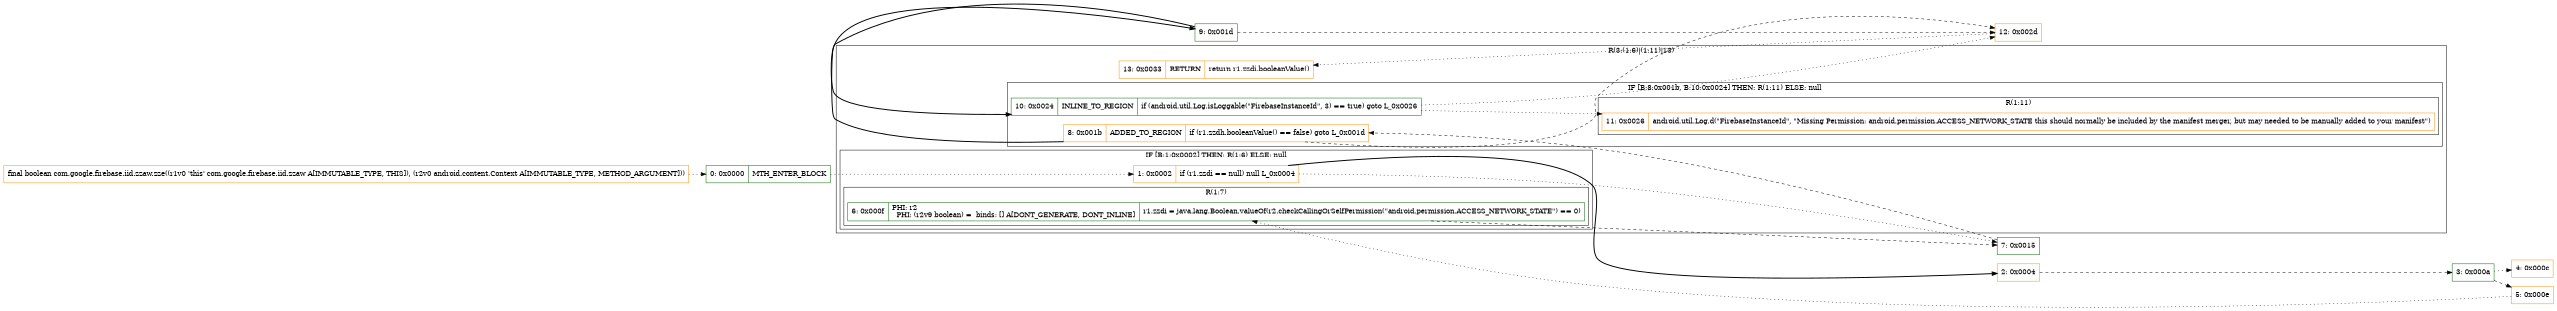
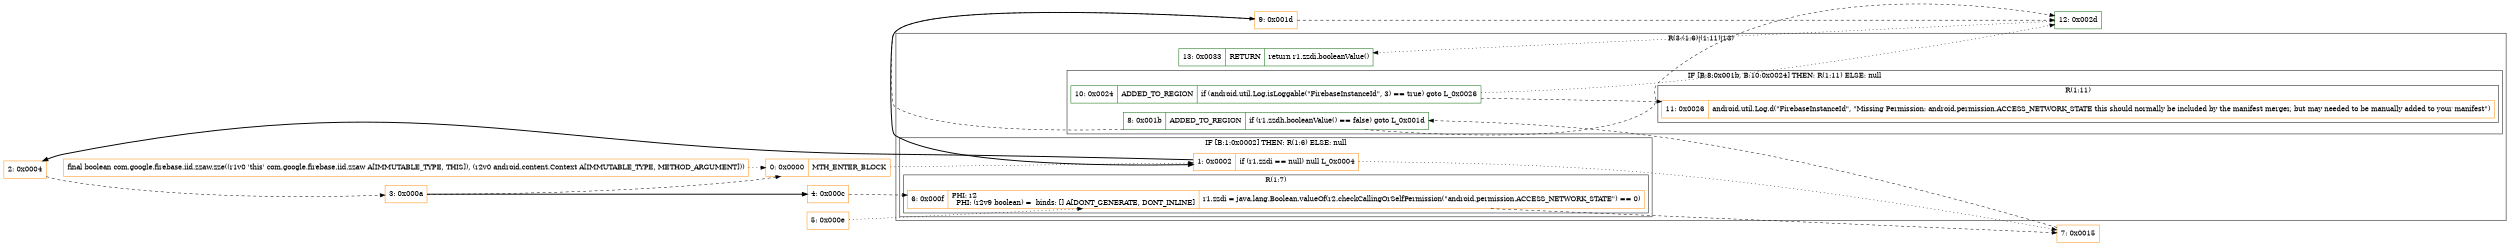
  digraph {
    rankdir=LR
    node [color=darkorange shape=record]
    edge [style=dashed]
-   n1 [color=darkgreen label="{6\:\ 0x000f|PHI: r2 \l  PHI: (r2v9 boolean) =  binds: [] A[DONT_GENERATE, DONT_INLINE]\l|r1.zzdi = java.lang.Boolean.valueOf(r2.checkCallingOrSelfPermission(\"android.permission.ACCESS_NETWORK_STATE\") == 0)\l}"]
+   n1 [label="{6\:\ 0x000f|PHI: r2 \l  PHI: (r2v9 boolean) =  binds: [] A[DONT_GENERATE, DONT_INLINE]\l|r1.zzdi = java.lang.Boolean.valueOf(r2.checkCallingOrSelfPermission(\"android.permission.ACCESS_NETWORK_STATE\") == 0)\l}"]
    n2 [label="{1\:\ 0x0002|if (r1.zzdi == null) null L_0x0004\l}"]
    n3 [label="{11\:\ 0x0026|android.util.Log.d(\"FirebaseInstanceId\", \"Missing Permission: android.permission.ACCESS_NETWORK_STATE this should normally be included by the manifest merger, but may needed to be manually added to your manifest\")\l}"]
-   n4 [label="{8\:\ 0x001b|ADDED_TO_REGION\l|if (r1.zzdh.booleanValue() == false) goto L_0x001d\l}"]
-   n5 [color=darkgreen label="{10\:\ 0x0024|INLINE_TO_REGION\l|if (android.util.Log.isLoggable(\"FirebaseInstanceId\", 3) == true) goto L_0x0026\l}"]
-   n6 [label="{13\:\ 0x0033|RETURN\l|return r1.zzdi.booleanValue()\l}"]
-   n7 [color=darkgreen label="{7\:\ 0x0015}"]
+   n4 [color=darkgreen label="{8\:\ 0x001b|ADDED_TO_REGION\l|if (r1.zzdh.booleanValue() == false) goto L_0x001d\l}"]
+   n5 [color=darkgreen label="{10\:\ 0x0024|ADDED_TO_REGION\l|if (android.util.Log.isLoggable(\"FirebaseInstanceId\", 3) == true) goto L_0x0026\l}"]
+   n6 [color=darkgreen label="{13\:\ 0x0033|RETURN\l|return r1.zzdi.booleanValue()\l}"]
+   n7 [label="{7\:\ 0x0015}"]
    n8 [label="{2\:\ 0x0004}"]
-   n9 [color=darkgreen label="{9\:\ 0x001d}"]
-   n10 [label="{12\:\ 0x002d}"]
-   n11 [color=darkgreen label="{3\:\ 0x000a}"]
-   n12 [color=darkgreen label="{0\:\ 0x0000|MTH_ENTER_BLOCK\l}"]
+   n9 [label="{9\:\ 0x001d}"]
+   n10 [color=darkgreen label="{12\:\ 0x002d}"]
+   n11 [label="{3\:\ 0x000a}"]
+   n12 [label="{0\:\ 0x0000|MTH_ENTER_BLOCK\l}"]
    n13 [label="{4\:\ 0x000c}"]
    n14 [label="{5\:\ 0x000e}"]
    n15 [label="{final boolean com.google.firebase.iid.zzaw.zze((r1v0 'this' com.google.firebase.iid.zzaw A[IMMUTABLE_TYPE, THIS]), (r2v0 android.content.Context A[IMMUTABLE_TYPE, METHOD_ARGUMENT])) }"]
    subgraph cluster_1 {
      label="R(3:(1:6)|(1:11)|13)"
      n6
      subgraph cluster_2 {
        label="IF [B:1:0x0002] THEN: R(1:6) ELSE: null"
        n2
        subgraph cluster_3 {
          label="R(1:7)"
          n1
        }
      }
      subgraph cluster_4 {
        label="IF [B:8:0x001b, B:10:0x0024] THEN: R(1:11) ELSE: null"
        n4
        n5
        subgraph cluster_5 {
          label="R(1:11)"
          n3
        }
      }
    }
    n1 -> n7
    n2 -> n7 [style=dotted]
    n2 -> n8 [style=bold]
-   n4 -> n9 [style=bold]
+   n4 -> n9
    n4 -> n10
-   n5 -> n3 [style=dotted]
+   n5 -> n3
    n5 -> n10 [style=dotted]
    n7 -> n4
    n8 -> n11
-   n9 -> n5 [style=bold]
+   n9 -> n2 [style=bold]
    n9 -> n10
    n10 -> n6 [style=dotted]
-   n11 -> n13 [style=dotted]
-   n11 -> n14
+   n11 -> n13 [style=bold]
+   n11 -> n12
    n12 -> n2 [style=dotted]
+   n13 -> n1
    n14 -> n1 [style=dotted]
    n15 -> n12 [style=dotted]
  }
